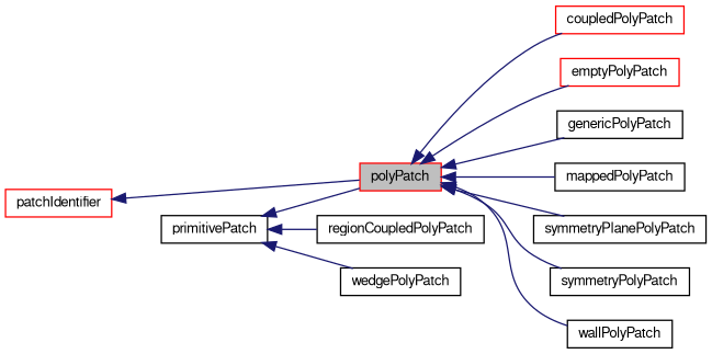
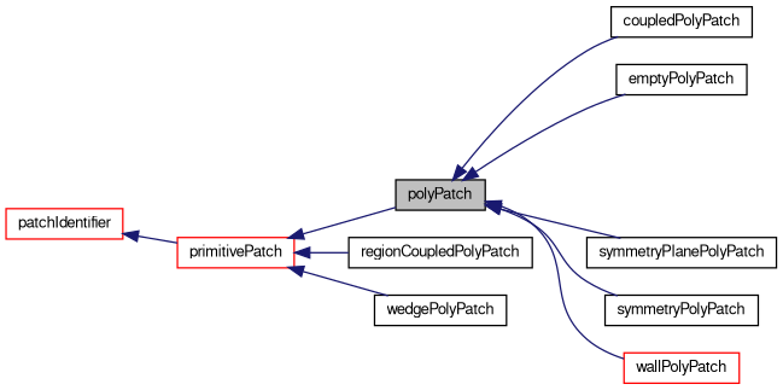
  digraph {
    rankdir=LR
    node [color=black fontname=FreeSans fontsize=10 shape=record]
    edge [color=midnightblue dir=back fontname=FreeSans fontsize=10 labelfontname=FreeSans labelfontsize=10 style=solid]
-   n1 [color=red fillcolor=grey75 fontcolor=black height=0.2 label=polyPatch style=filled width=0.4]
-   n2 [color=red height=0.2 label=coupledPolyPatch width=0.4]
-   n3 [color=red height=0.2 label=emptyPolyPatch width=0.4]
-   n4 [height=0.2 label=genericPolyPatch width=0.4]
-   n5 [height=0.2 label=mappedPolyPatch width=0.4]
+   n1 [fillcolor=grey75 fontcolor=black height=0.2 label=polyPatch style=filled width=0.4]
+   n2 [height=0.2 label=coupledPolyPatch width=0.4]
+   n3 [height=0.2 label=emptyPolyPatch width=0.4]
    n6 [height=0.2 label=symmetryPlanePolyPatch width=0.4]
    n7 [height=0.2 label=symmetryPolyPatch width=0.4]
-   n8 [height=0.2 label=wallPolyPatch width=0.4]
+   n8 [color=red height=0.2 label=wallPolyPatch width=0.4]
    n9 [height=0.2 label=regionCoupledPolyPatch width=0.4]
    n10 [height=0.2 label=wedgePolyPatch width=0.4]
    n11 [color=red height=0.2 label=patchIdentifier width=0.4]
-   n12 [height=0.2 label=primitivePatch width=0.4]
+   n12 [color=red height=0.2 label=primitivePatch width=0.4]
    n1 -> n2
    n1 -> n3
-   n1 -> n4
-   n1 -> n5
    n1 -> n6
    n1 -> n7
    n1 -> n8
-   n11 -> n1
+   n11 -> n12
    n12 -> n1
    n12 -> n9
    n12 -> n10
  }
